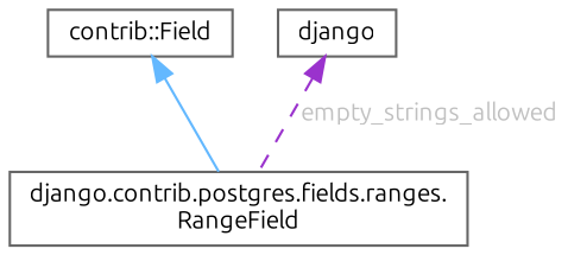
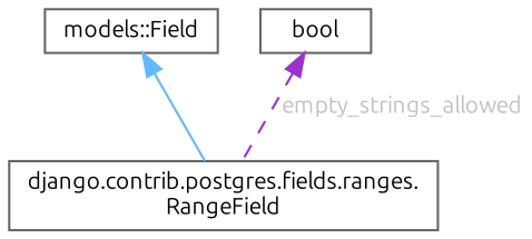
  digraph {
    fontname=Ubuntu
    node [color=gray40 fillcolor=white fontname=Ubuntu fontsize=10 shape=box style=filled]
    edge [dir=back fontname=Ubuntu fontsize=10 labelfontname=Helvetica labelfontsize=10]
    n1 [height=0.2 label="django.contrib.postgres.fields.ranges.\lRangeField" width=0.4]
-   n2 [height=0.2 label="contrib::Field" width=0.4]
-   n3 [height=0.2 label=django width=0.4]
+   n2 [height=0.2 label="models::Field" width=0.4]
+   n3 [height=0.2 label=bool width=0.4]
    n2 -> n1 [color=steelblue1 style=solid]
    n3 -> n1 [color=darkorchid3 fontcolor=grey label=" empty_strings_allowed" style=dashed]
  }
